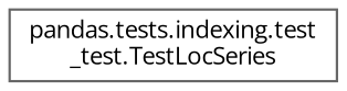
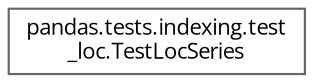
  digraph {
    rankdir=TB
    fontname="Open Sans"
-   n1 [color=grey40 fillcolor=white fontname="Open Sans" fontsize=10 height=0.2 label="pandas.tests.indexing.test\l_test.TestLocSeries" shape=box style=filled width=0.4]
+   n1 [color=grey40 fillcolor=white fontname="Open Sans" fontsize=10 height=0.2 label="pandas.tests.indexing.test\l_loc.TestLocSeries" shape=box style=filled width=0.4]
  }
